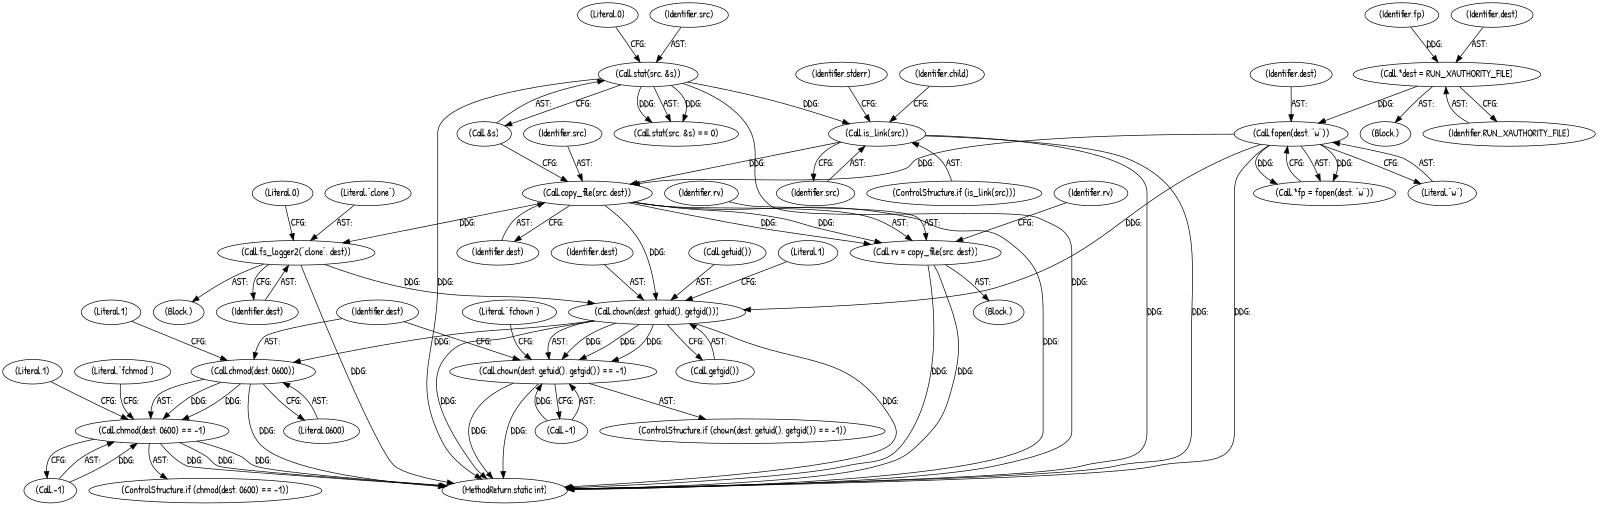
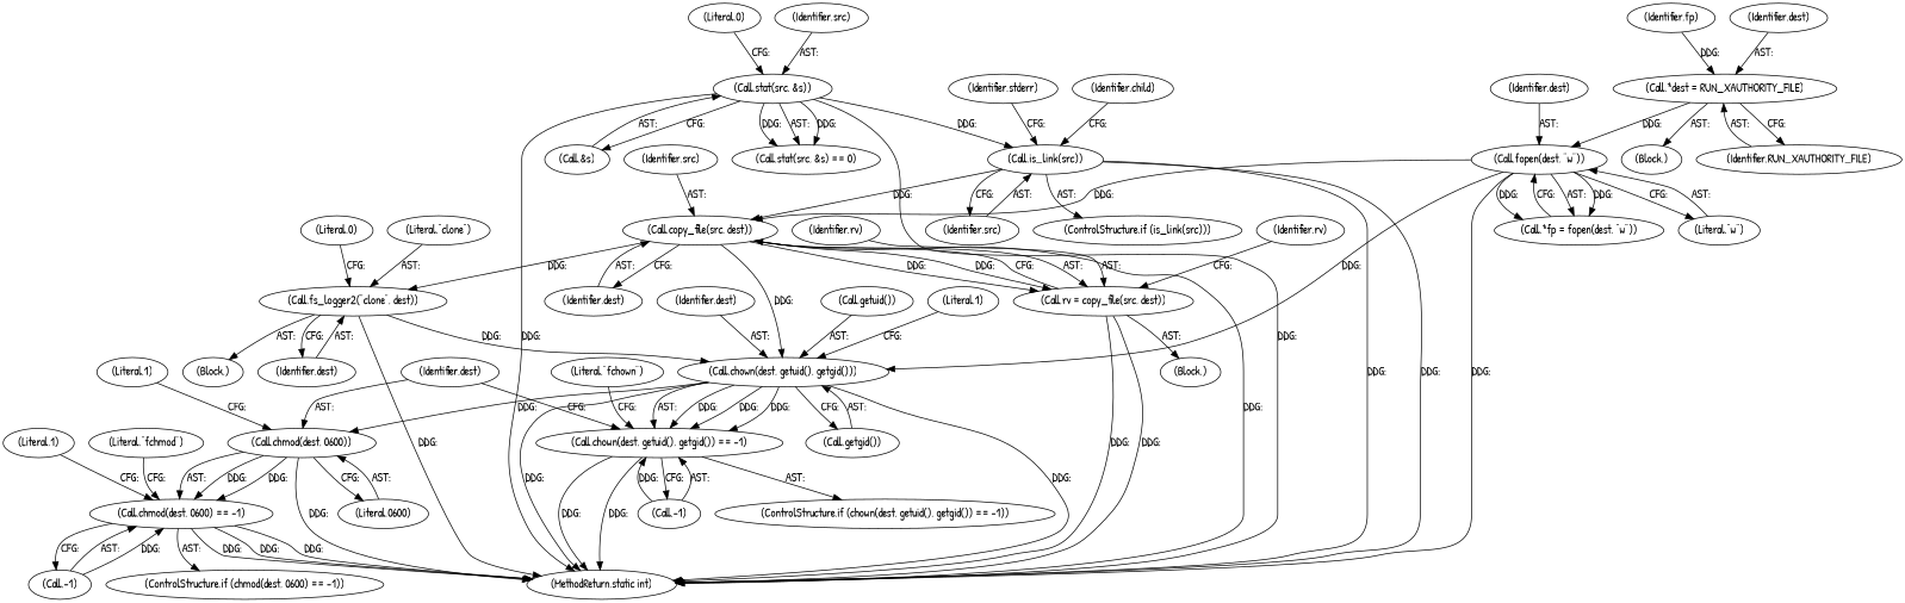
  digraph {
    fontname="Patrick Hand"
    node [fontname="Patrick Hand"]
    edge [fontname="Patrick Hand"]
    n1 [label="(Call,copy_file(src, dest))"]
    n2 [label="(Call,rv = copy_file(src, dest))"]
    n3 [label="(Call,fs_logger2(\"clone\", dest))"]
    n4 [label="(Call,chown(dest, getuid(), getgid()))"]
    n5 [label="(Identifier,dest)"]
    n6 [label="(MethodReturn,static int)"]
    n7 [label="(Block,)"]
    n8 [label="(Block,)"]
    n9 [label="(Identifier,dest)"]
    n10 [label="(Call,chown(dest, getuid(), getgid()) == -1)"]
    n11 [label="(Call,chmod(dest, 0600))"]
    n12 [label="(Call,getgid())"]
    n13 [label="(Call,is_link(src))"]
    n14 [label="(Identifier,src)"]
    n15 [label="(ControlStructure,if (is_link(src)))"]
    n16 [label="(Call,stat(src, &s))"]
    n17 [label="(Call,&s)"]
    n18 [label="(Call,stat(src, &s) == 0)"]
    n19 [label="(Call,fopen(dest, \"w\"))"]
    n20 [label="(Call,*fp = fopen(dest, \"w\"))"]
    n21 [label="(Literal,\"w\")"]
    n22 [label="(Call,*dest = RUN_XAUTHORITY_FILE)"]
    n23 [label="(Identifier,RUN_XAUTHORITY_FILE)"]
    n24 [label="(Block,)"]
    n25 [label="(ControlStructure,if (chown(dest, getuid(), getgid()) == -1))"]
    n26 [label="(Call,-1)"]
    n27 [label="(Call,chmod(dest, 0600) == -1)"]
    n28 [label="(Literal,0600)"]
    n29 [label="(Call,-1)"]
    n30 [label="(ControlStructure,if (chmod(dest, 0600) == -1))"]
    n31 [label="(Identifier,dest)"]
    n32 [label="(Literal,\"fchown\")"]
    n33 [label="(Identifier,dest)"]
    n34 [label="(Identifier,child)"]
    n35 [label="(Identifier,fp)"]
    n36 [label="(Identifier,rv)"]
    n37 [label="(Literal,0)"]
    n38 [label="(Literal,1)"]
    n39 [label="(Literal,\"clone\")"]
    n40 [label="(Literal,1)"]
    n41 [label="(Call,getuid())"]
    n42 [label="(Literal,0)"]
    n43 [label="(Identifier,stderr)"]
    n44 [label="(Literal,\"fchmod\")"]
    n45 [label="(Identifier,dest)"]
    n46 [label="(Identifier,src)"]
    n47 [label="(Identifier,dest)"]
    n48 [label="(Literal,1)"]
    n49 [label="(Identifier,src)"]
    n50 [label="(Identifier,rv)"]
    n1 -> n2 [label="AST: "]
    n1 -> n2 [label="DDG: "]
    n1 -> n2 [label="DDG: "]
    n1 -> n3 [label="DDG: "]
    n1 -> n4 [label="DDG: "]
    n1 -> n5 [label="CFG: "]
    n1 -> n6 [label="DDG: "]
-   n17 -> n1 [label="CFG: "]
+   n2 -> n1 [label="CFG: "]
    n2 -> n6 [label="DDG: "]
    n2 -> n6 [label="DDG: "]
    n2 -> n7 [label="AST: "]
    n3 -> n4 [label="DDG: "]
    n3 -> n6 [label="DDG: "]
    n3 -> n8 [label="AST: "]
    n3 -> n9 [label="CFG: "]
    n4 -> n6 [label="DDG: "]
    n4 -> n6 [label="DDG: "]
    n4 -> n10 [label="AST: "]
    n4 -> n10 [label="DDG: "]
    n4 -> n10 [label="DDG: "]
    n4 -> n10 [label="DDG: "]
    n4 -> n11 [label="DDG: "]
    n4 -> n12 [label="CFG: "]
    n5 -> n1 [label="AST: "]
    n9 -> n3 [label="AST: "]
    n10 -> n6 [label="DDG: "]
    n10 -> n6 [label="DDG: "]
    n10 -> n25 [label="AST: "]
    n10 -> n26 [label="CFG: "]
    n11 -> n6 [label="DDG: "]
    n11 -> n27 [label="AST: "]
    n11 -> n27 [label="DDG: "]
    n11 -> n27 [label="DDG: "]
    n11 -> n28 [label="CFG: "]
    n12 -> n4 [label="AST: "]
    n13 -> n1 [label="DDG: "]
    n13 -> n6 [label="DDG: "]
    n13 -> n6 [label="DDG: "]
    n13 -> n14 [label="CFG: "]
-   n15 -> n13 [label="AST: "]
+   n13 -> n15 [label="AST: "]
    n14 -> n13 [label="AST: "]
    n16 -> n6 [label="DDG: "]
    n16 -> n6 [label="DDG: "]
    n16 -> n13 [label="DDG: "]
    n16 -> n17 [label="CFG: "]
    n16 -> n18 [label="AST: "]
    n16 -> n18 [label="DDG: "]
    n16 -> n18 [label="DDG: "]
    n17 -> n16 [label="AST: "]
    n19 -> n1 [label="DDG: "]
    n19 -> n4 [label="DDG: "]
    n19 -> n6 [label="DDG: "]
    n19 -> n20 [label="AST: "]
    n19 -> n20 [label="DDG: "]
    n19 -> n20 [label="DDG: "]
    n19 -> n21 [label="CFG: "]
    n20 -> n19 [label="CFG: "]
    n21 -> n19 [label="AST: "]
    n22 -> n19 [label="DDG: "]
    n22 -> n23 [label="CFG: "]
    n22 -> n24 [label="AST: "]
    n23 -> n22 [label="AST: "]
    n26 -> n10 [label="AST: "]
    n26 -> n10 [label="DDG: "]
    n27 -> n6 [label="DDG: "]
    n27 -> n6 [label="DDG: "]
    n27 -> n6 [label="DDG: "]
    n27 -> n29 [label="CFG: "]
    n27 -> n30 [label="AST: "]
    n28 -> n11 [label="AST: "]
    n29 -> n27 [label="AST: "]
    n29 -> n27 [label="DDG: "]
    n31 -> n4 [label="AST: "]
    n32 -> n10 [label="CFG: "]
    n33 -> n10 [label="CFG: "]
    n33 -> n11 [label="AST: "]
    n34 -> n13 [label="CFG: "]
    n35 -> n22 [label="DDG: "]
    n36 -> n2 [label="CFG: "]
    n37 -> n3 [label="CFG: "]
    n38 -> n11 [label="CFG: "]
    n39 -> n3 [label="AST: "]
    n40 -> n27 [label="CFG: "]
    n41 -> n4 [label="AST: "]
    n42 -> n16 [label="CFG: "]
    n43 -> n13 [label="CFG: "]
    n44 -> n27 [label="CFG: "]
    n45 -> n19 [label="AST: "]
    n46 -> n16 [label="AST: "]
    n47 -> n22 [label="AST: "]
    n48 -> n4 [label="CFG: "]
    n49 -> n1 [label="AST: "]
    n50 -> n2 [label="AST: "]
  }
